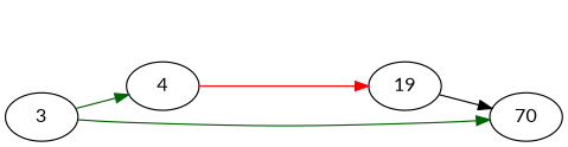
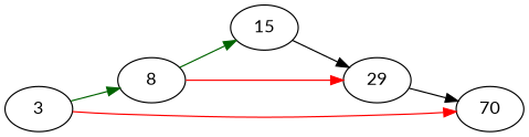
  strict digraph {
    fontname=Lato
    rankdir=LR
    node [fontname=Lato]
    edge [fontname=Lato]
    n1 [entry=true label=3]
-   8 [label=4]
+   8
    n3 [label=70]
-   29 [label=19]
+   15
+   29
    n1 -> 8 [color=darkgreen cond=true]
-   n1 -> n3 [color=darkgreen cond=false]
+   n1 -> n3 [color=red cond=false]
+   8 -> 15 [color=darkgreen cond=true]
    8 -> 29 [color=red cond=false]
+   15 -> 29
    29 -> n3
  }
